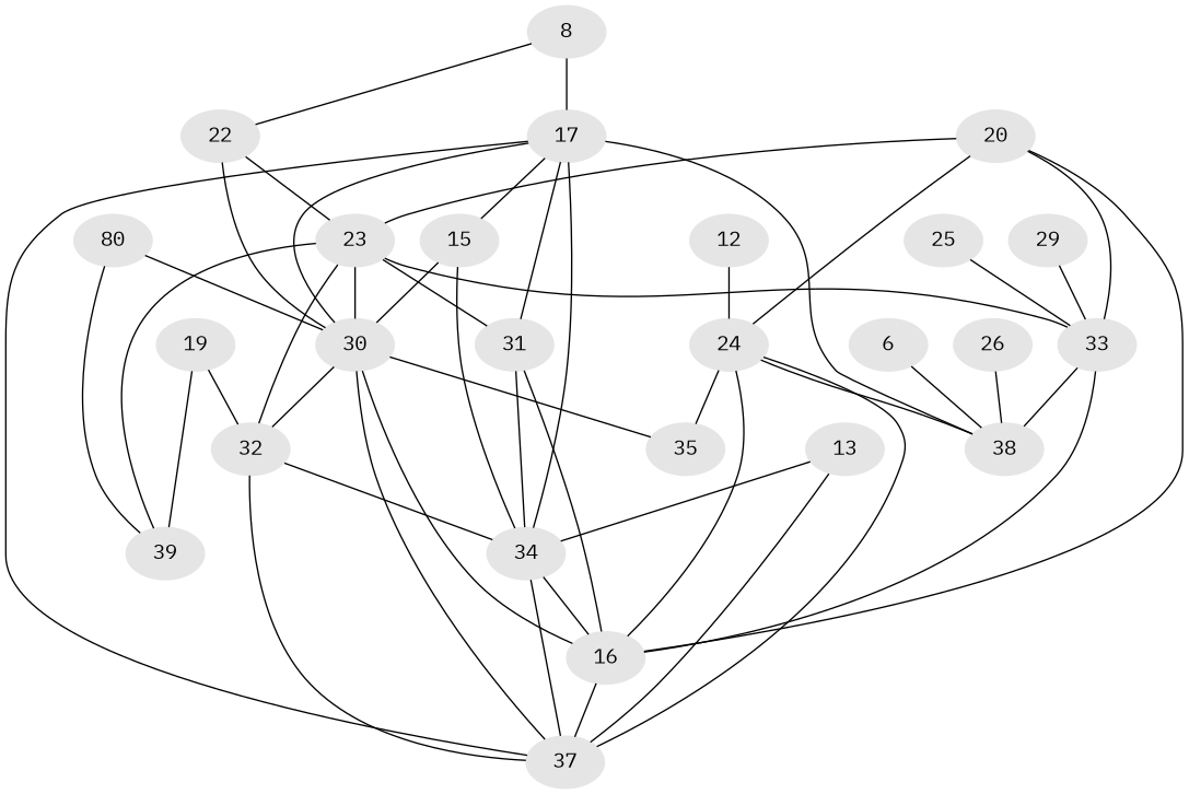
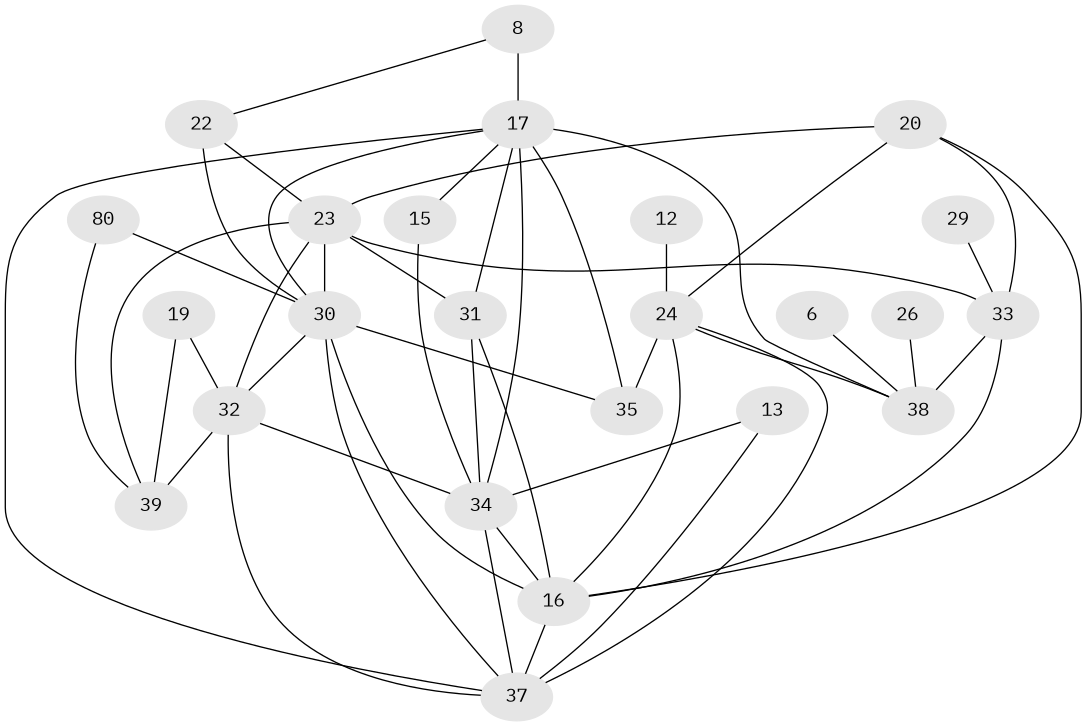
  graph {
    fontname="IBM Plex Mono"
    node [color=gray90 fontname="IBM Plex Mono" style=filled]
    edge [fontname="IBM Plex Mono" weight=1.0]
    6
    38
    8
    17
    22
    30
    34
    37
    n9 [label=15]
    31
    35
    23
    n13 [label=80]
    39
    32
    n16 [label=16]
    12
    24
    13
    19
    20
    33
-   25
    26
    29
    6 -- 38
    8 -- 17 [weight=2.0]
    8 -- 22
    17 -- 38 [weight=2.0]
    17 -- 30
    17 -- 34 [weight=2.0]
    17 -- 37
    17 -- n9
    17 -- 31
+   17 -- 35
    22 -- 30 [weight=3.0]
    22 -- 23
    30 -- 37
    30 -- 35
    30 -- 32
    30 -- n16 [weight=2.0]
    34 -- 37
    34 -- n16
-   n9 -- 30
    n9 -- 34
    31 -- 34
    31 -- n16
    23 -- 30
    23 -- 31 [weight=2.0]
    23 -- 39
    23 -- 32
    23 -- 33
    n13 -- 30
    n13 -- 39
    32 -- 34
    32 -- 37
+   32 -- 39
    n16 -- 37
    12 -- 24
    24 -- 38 [weight=2.0]
    24 -- 37 [weight=2.0]
    24 -- 35 [weight=2.0]
    24 -- n16
    13 -- 34
    13 -- 37
    19 -- 39
    19 -- 32
    20 -- 23 [weight=2.0]
    20 -- n16 [weight=2.0]
    20 -- 24
    20 -- 33
    33 -- 38 [weight=2.0]
    33 -- n16
-   25 -- 33
    26 -- 38
    29 -- 33
  }
